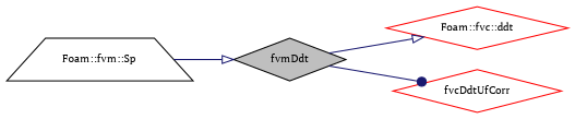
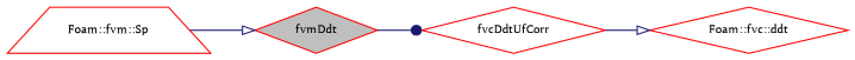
  digraph {
    fontname="PT Serif"
    rankdir=LR
    node [color=black fontname="PT Serif" fontsize=10 shape=diamond]
    edge [arrowhead=onormal color=midnightblue fontname="PT Serif" fontsize=10 labelfontname=Helvetica labelfontsize=10 style=solid]
-   n1 [fillcolor=grey75 fontcolor=black height=0.2 label=fvmDdt style=filled width=0.4]
+   n1 [color=red fillcolor=grey75 fontcolor=black height=0.2 label=fvmDdt style=filled width=0.4]
    n2 [color=red height=0.2 label="Foam::fvc::ddt" width=0.4]
    n3 [color=red height=0.2 label=fvcDdtUfCorr width=0.4]
-   n4 [height=0.2 label="Foam::fvm::Sp" shape=trapezium width=0.4]
-   n1 -> n2
+   n4 [color=red height=0.2 label="Foam::fvm::Sp" shape=trapezium width=0.4]
+   n3 -> n2
    n1 -> n3 [arrowhead=dot]
    n4 -> n1
  }
